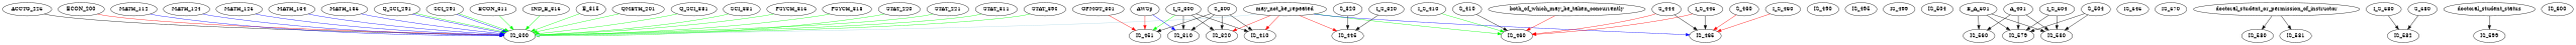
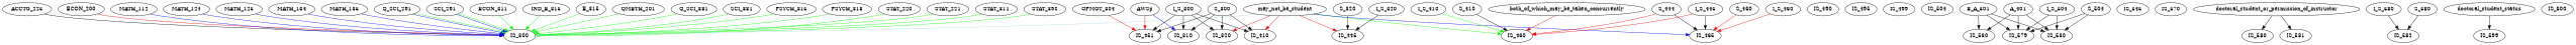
  digraph {
    edge [color=black]
    ACCTG_225
    IS_300
    ECON_200
    MATH_112
    MATH_124
    MATH_125
    MATH_134
    MATH_135
    Q_SCI_291
    SCI_291
    ECON_311
    IND_E_315
    E_315
    QMETH_201
    Q_SCI_381
    SCI_381
    PSYCH_315
    PSYCH_318
    STAT_220
    STAT_221
    STAT_311
    STAT_390
-   may_not_be_repeated
+   may_not_be_repeated [label=may_not_be_student]
    IS_320
    IS_410
    IS_445
    IS_460
    n28 [label=IS_465]
    I_S_300
    IS_310
    IS_451
    S_300
    AWSp
    I_S_320
    S_320
-   OPMGT_301
+   OPMGT_301 [label=OPMGT_304]
    I_S_410
    S_410
    I_S_445
    n40 [label=S_444]
    both_of_which_may_be_taken_concurrently
    I_S_460
    S_460
    IS_490
    IS_495
    IS_499
    IS_504
    B_A_501
    IS_530
    IS_560
    IS_579
    n52 [label=A_401]
    I_S_504
    S_504
    IS_545
    IS_570
    doctoral_student_or_permission_of_instructor
    IS_580
    IS_581
    I_S_580
    IS_582
    S_580
    doctoral_student_status
    IS_599
    IS_600
    ACCTG_225 -> IS_300
    ECON_200 -> IS_300 [color=red]
    MATH_112 -> IS_300 [color=blue]
    MATH_124 -> IS_300 [color=blue]
    MATH_125 -> IS_300 [color=blue]
    MATH_134 -> IS_300 [color=blue]
    MATH_135 -> IS_300 [color=blue]
    Q_SCI_291 -> IS_300 [color=blue]
    Q_SCI_291 -> IS_300 [color=green]
    SCI_291 -> IS_300 [color=blue]
    SCI_291 -> IS_300 [color=green]
    ECON_311 -> IS_300 [color=green]
    IND_E_315 -> IS_300 [color=green]
    E_315 -> IS_300 [color=green]
    QMETH_201 -> IS_300 [color=green]
    Q_SCI_381 -> IS_300 [color=green]
    SCI_381 -> IS_300 [color=green]
    PSYCH_315 -> IS_300 [color=green]
    PSYCH_318 -> IS_300 [color=green]
    STAT_220 -> IS_300 [color=green]
    STAT_221 -> IS_300 [color=green]
    STAT_311 -> IS_300 [color=green]
    STAT_390 -> IS_300 [color=green]
    may_not_be_repeated -> IS_300 [color=lightblue]
    may_not_be_repeated -> IS_320 [color=red]
    may_not_be_repeated -> IS_410 [color=red]
    may_not_be_repeated -> IS_445 [color=red]
    may_not_be_repeated -> IS_460 [color=green]
    may_not_be_repeated -> n28 [color=blue]
    I_S_300 -> IS_320
    I_S_300 -> IS_410
    I_S_300 -> IS_310
-   I_S_300 -> IS_451 [color=green]
+   I_S_300 -> IS_451
    S_300 -> IS_320
    S_300 -> IS_410
    S_300 -> IS_310
    S_300 -> IS_451
    AWSp -> IS_310 [color=blue]
    AWSp -> IS_451 [color=red]
    I_S_320 -> IS_445
    S_320 -> IS_445
    OPMGT_301 -> IS_451 [color=red]
    I_S_410 -> IS_460 [color=green]
    S_410 -> IS_460
    I_S_445 -> IS_460 [color=red]
    I_S_445 -> n28
    n40 -> IS_460 [color=red]
    n40 -> n28
    both_of_which_may_be_taken_concurrently -> IS_460 [color=red]
    I_S_460 -> n28 [color=red]
    S_460 -> n28 [color=red]
    B_A_501 -> IS_530
    B_A_501 -> IS_560
    B_A_501 -> IS_579
    n52 -> IS_530
    n52 -> IS_560
    n52 -> IS_579
    I_S_504 -> IS_530
    I_S_504 -> IS_579
    S_504 -> IS_530
    S_504 -> IS_579
    doctoral_student_or_permission_of_instructor -> IS_580
    doctoral_student_or_permission_of_instructor -> IS_581
    I_S_580 -> IS_582
    S_580 -> IS_582
    doctoral_student_status -> IS_599
  }
